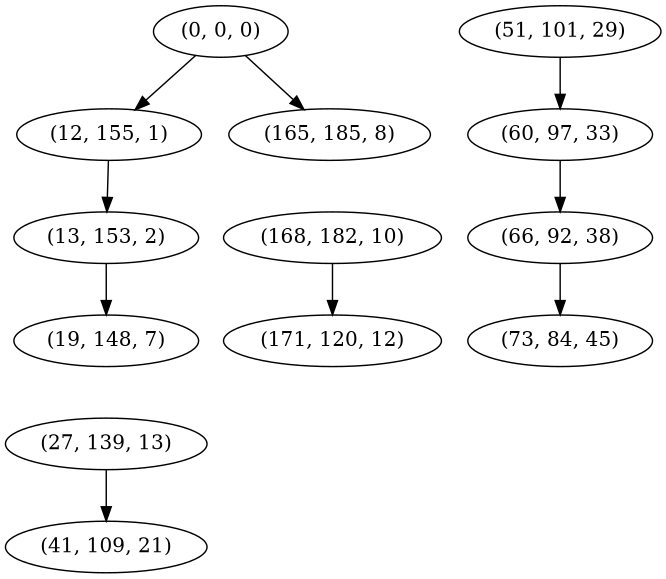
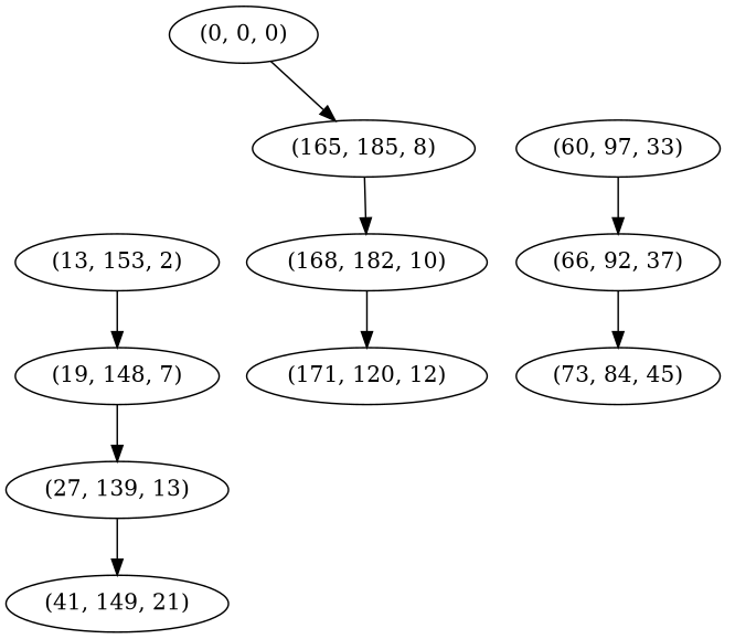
  digraph {
    "(0, 0, 0)"
-   "(12, 155, 1)"
    "(165, 185, 8)"
    "(13, 153, 2)"
    "(168, 182, 10)"
    "(19, 148, 7)"
    "(27, 139, 13)"
-   "(41, 109, 21)"
-   "(51, 101, 29)"
+   "(41, 109, 21)" [label="(41, 149, 21)"]
    "(60, 97, 33)"
-   "(66, 92, 38)"
+   "(66, 92, 38)" [label="(66, 92, 37)"]
    "(73, 84, 45)"
    n13 [label="(171, 120, 12)"]
-   "(0, 0, 0)" -> "(12, 155, 1)"
    "(0, 0, 0)" -> "(165, 185, 8)"
-   "(12, 155, 1)" -> "(13, 153, 2)"
+   "(165, 185, 8)" -> "(168, 182, 10)"
    "(13, 153, 2)" -> "(19, 148, 7)"
    "(168, 182, 10)" -> n13
+   "(19, 148, 7)" -> "(27, 139, 13)"
    "(27, 139, 13)" -> "(41, 109, 21)"
-   "(51, 101, 29)" -> "(60, 97, 33)"
    "(60, 97, 33)" -> "(66, 92, 38)"
    "(66, 92, 38)" -> "(73, 84, 45)"
  }
